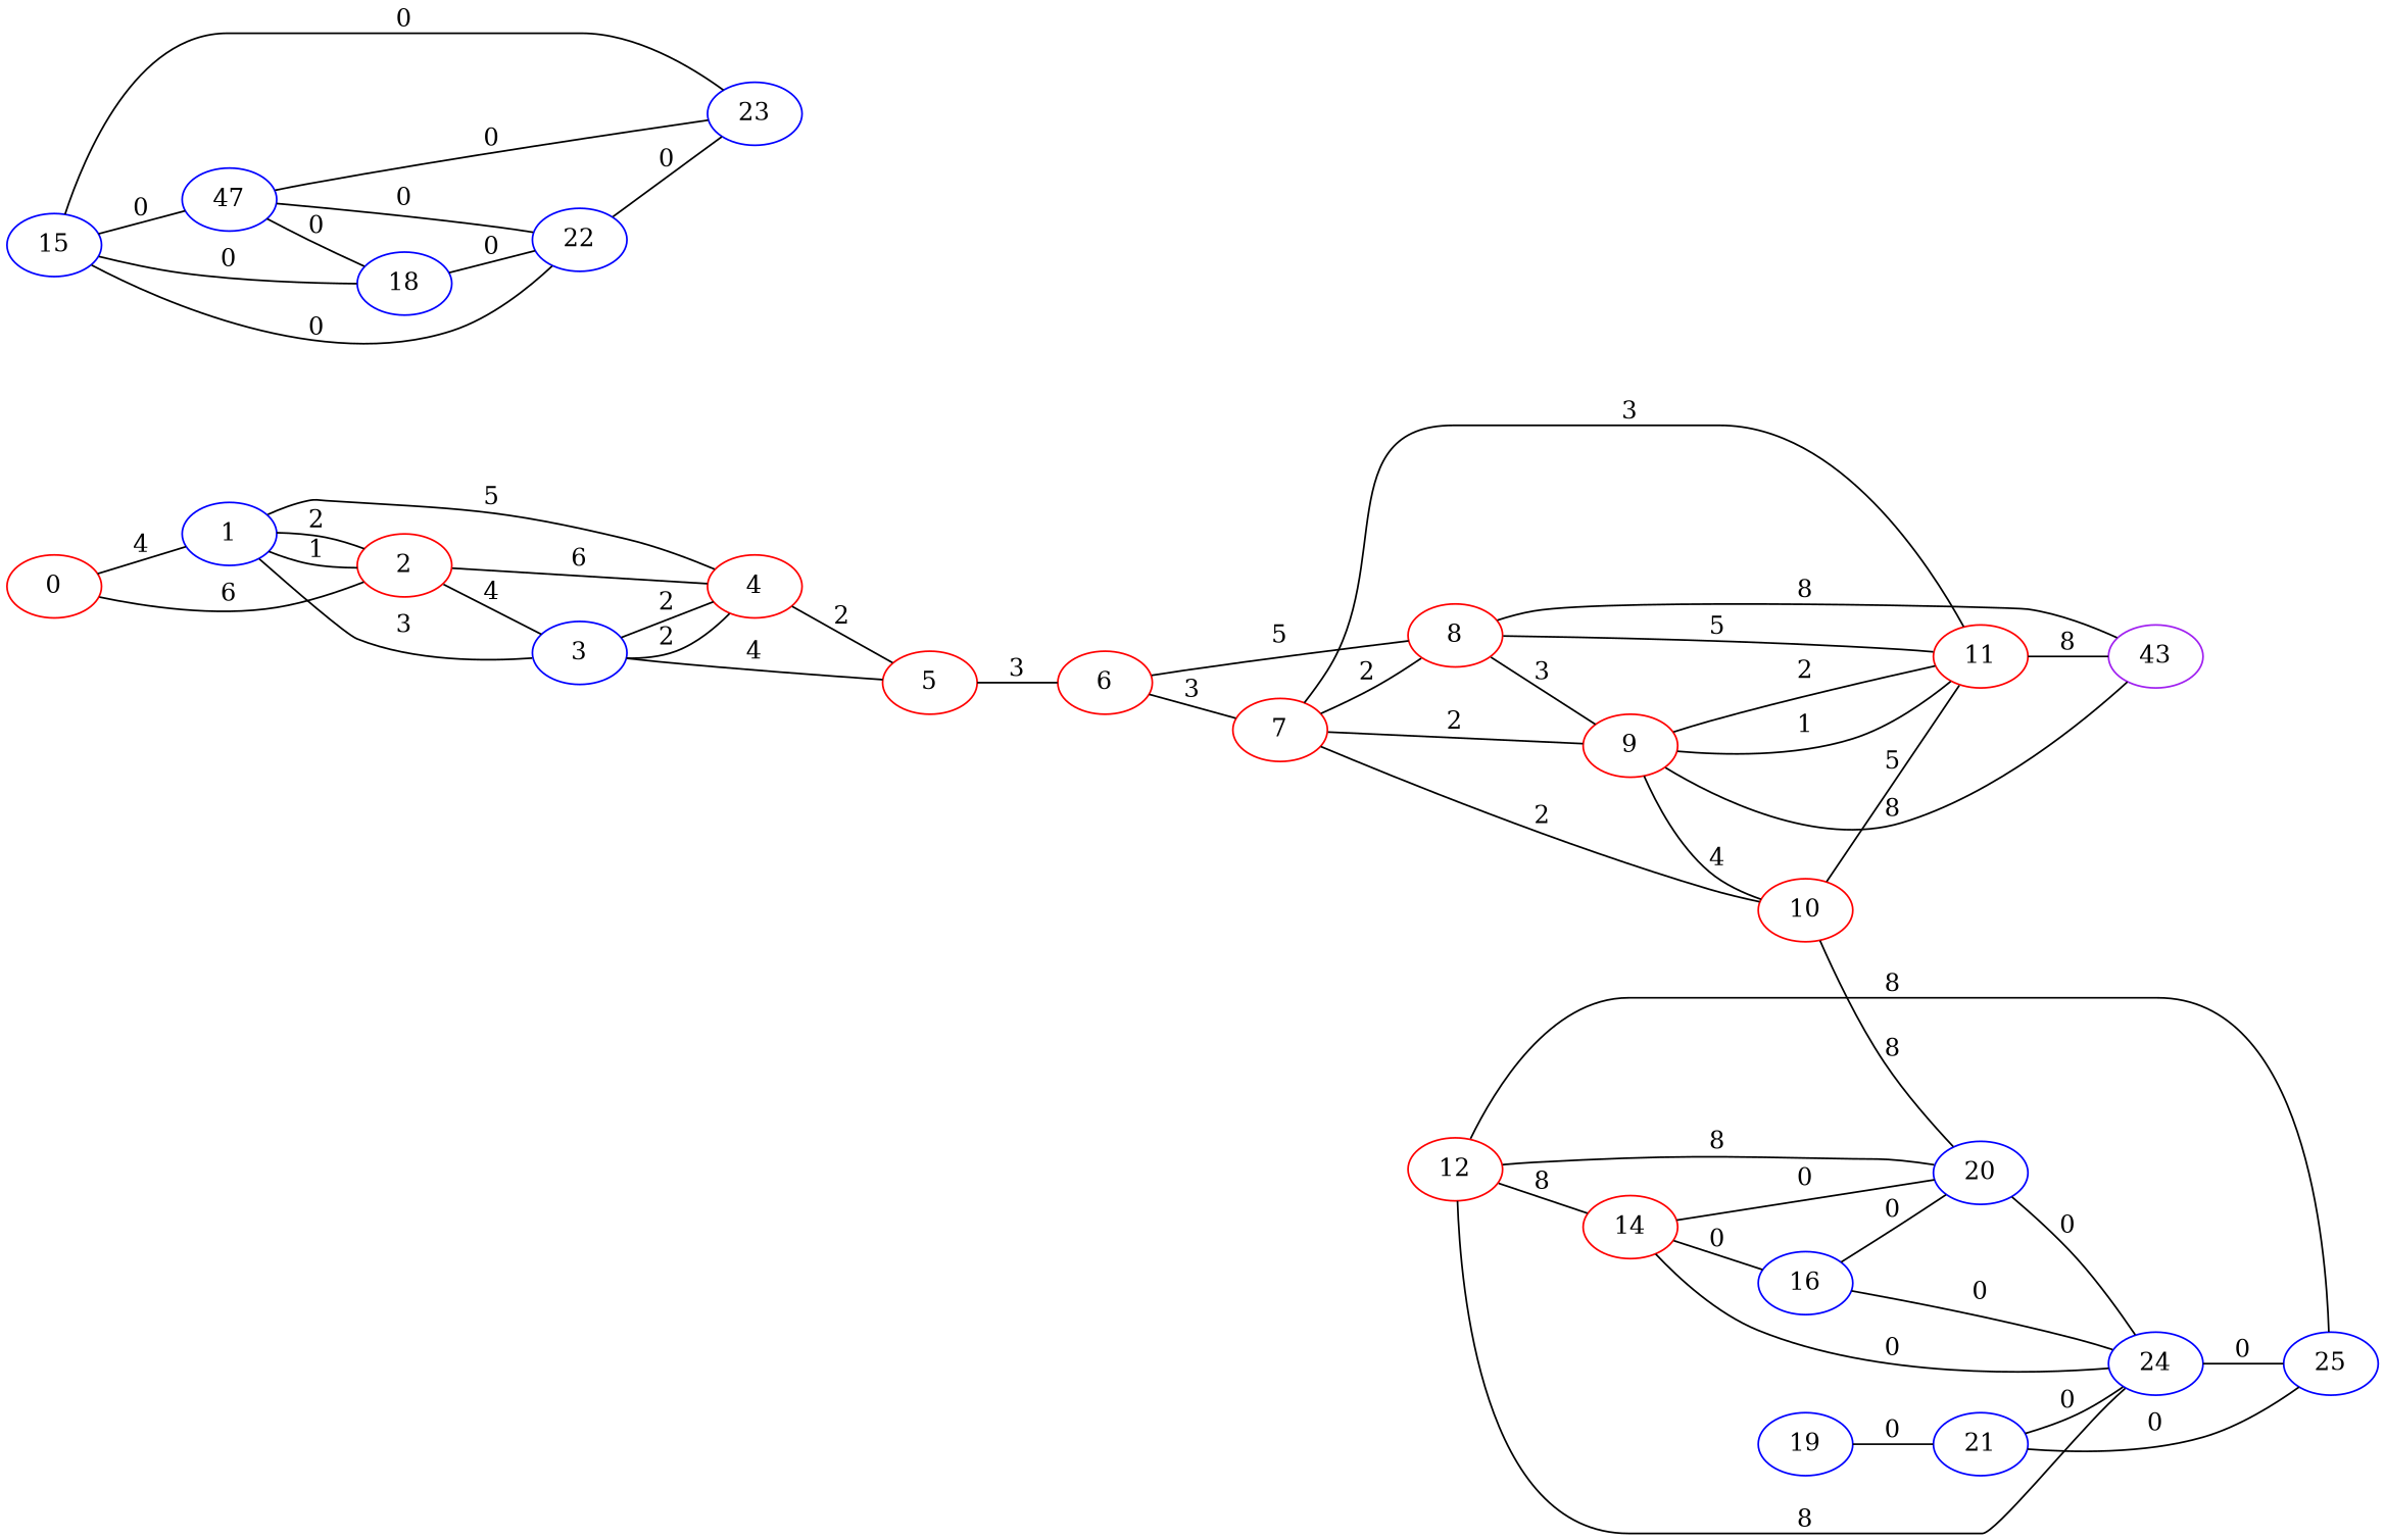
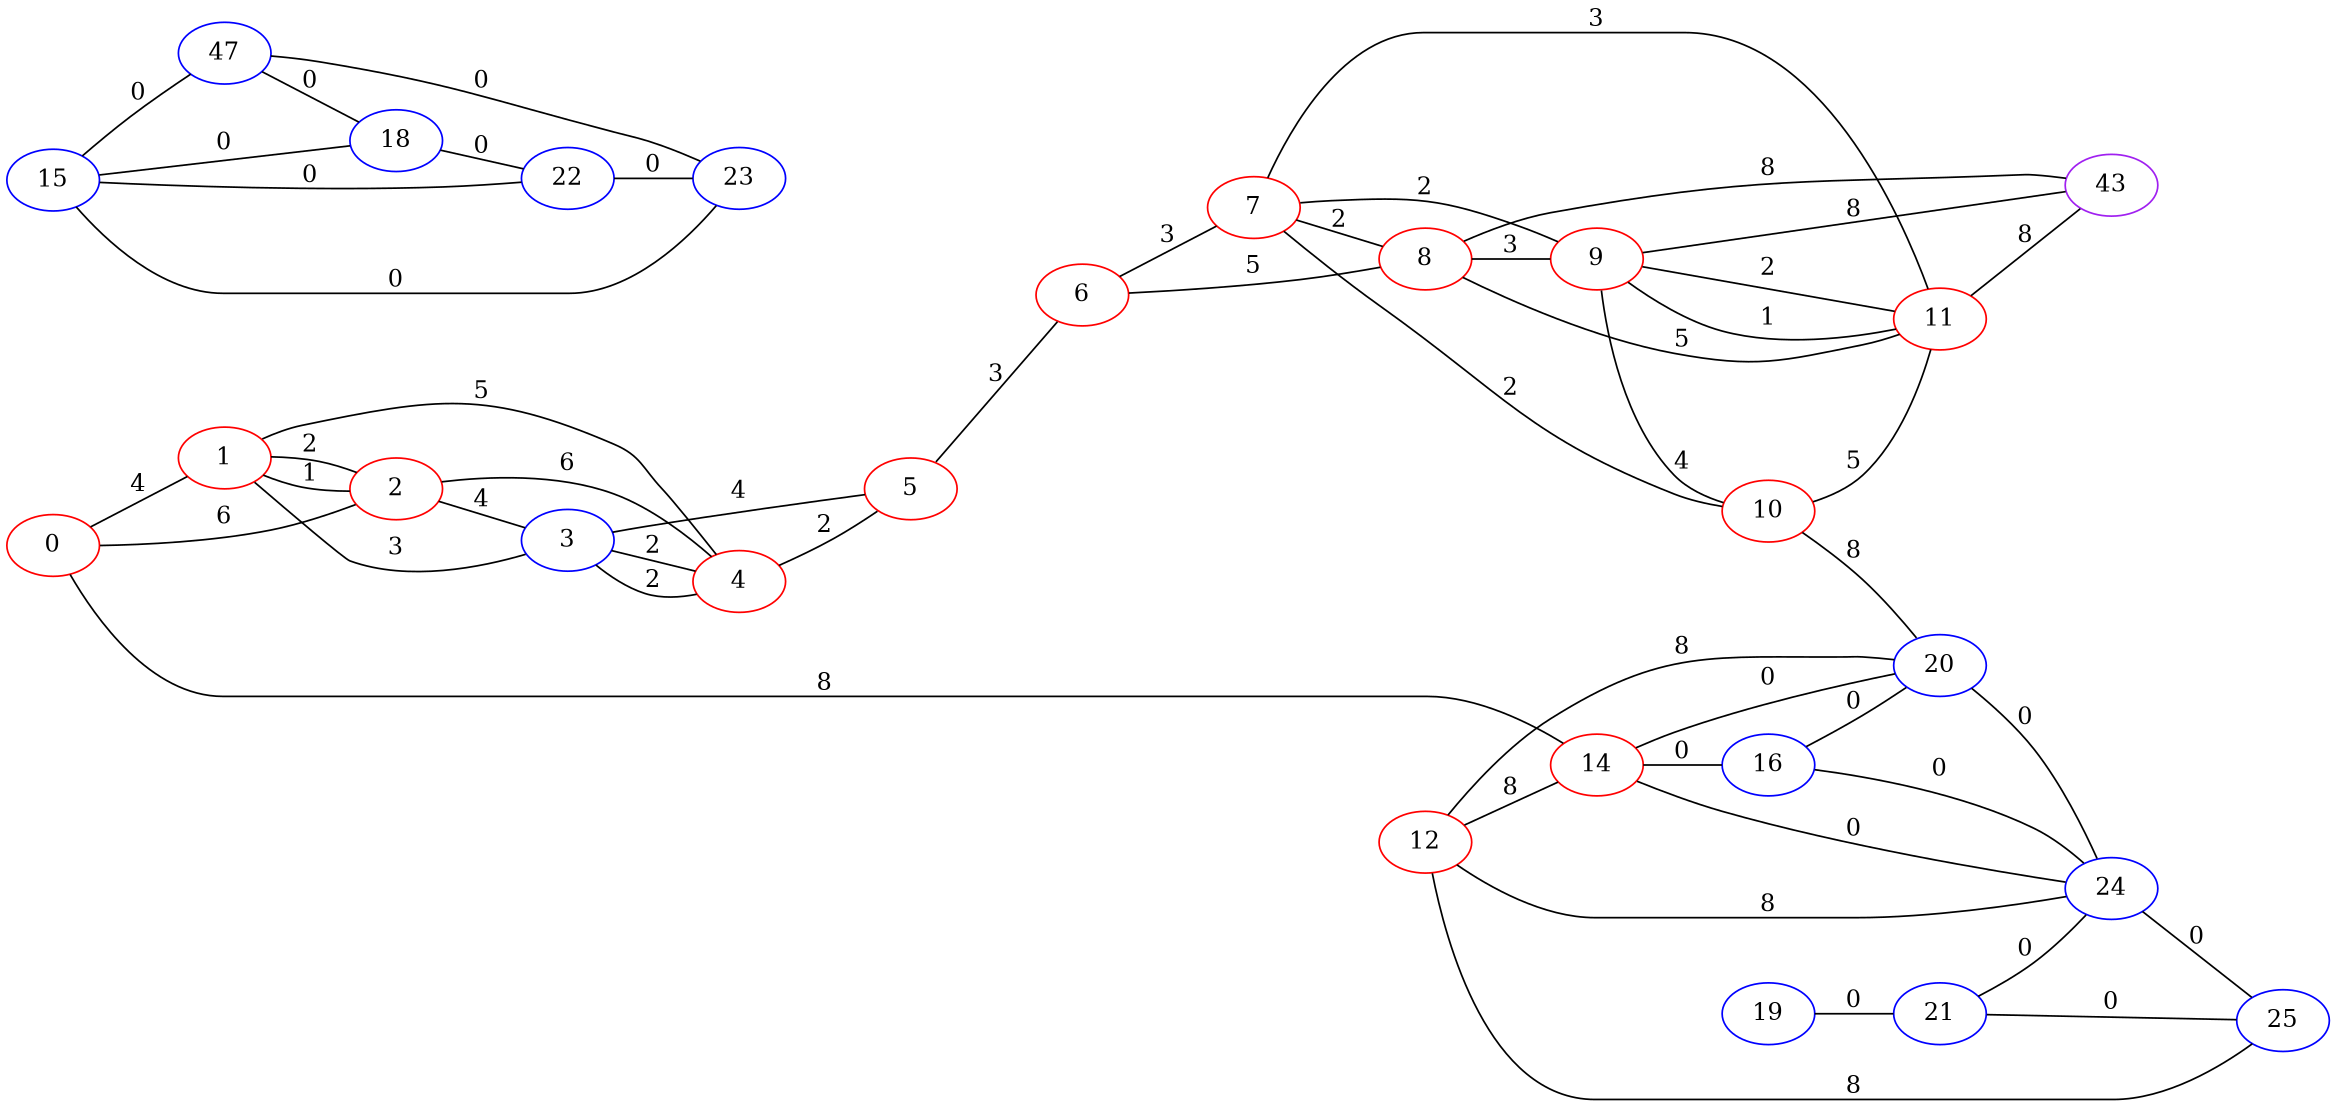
  graph {
    rankdir=LR
    node [color=red weight=1]
    0
-   1 [color=blue]
+   1
    2
    14 [weight=3]
    3 [color=blue]
    4
    20 [color=blue weight=3]
    16 [color=blue weight=3]
    24 [color=blue weight=3]
    5
    6
    7
    8
    9
    10
    11
    n17 [color=purple label=43 weight=4]
    12
    25 [color=blue weight=3]
    15 [color=blue weight=3]
    n21 [color=blue label=47 weight=3]
    18 [color=blue weight=3]
    22 [color=blue weight=3]
    23 [color=blue weight=3]
    19 [color=blue weight=3]
    21 [color=blue weight=3]
    0 -- 1 [label=4]
    0 -- 2 [label=6]
+   0 -- 14 [label=8]
    1 -- 2 [label=1]
    1 -- 2 [label=2]
    1 -- 3 [label=3]
    1 -- 4 [label=5]
    2 -- 3 [label=4]
    2 -- 4 [label=6]
    14 -- 20 [label=0]
    14 -- 16 [label=0]
    14 -- 24 [label=0]
    3 -- 4 [label=2]
    3 -- 4 [label=2]
    3 -- 5 [label=4]
    4 -- 5 [label=2]
    20 -- 24 [label=0]
    16 -- 20 [label=0]
    16 -- 24 [label=0]
    24 -- 25 [label=0]
    5 -- 6 [label=3]
    6 -- 7 [label=3]
    6 -- 8 [label=5]
    7 -- 8 [label=2]
    7 -- 9 [label=2]
    7 -- 10 [label=2]
    7 -- 11 [label=3]
    8 -- 9 [label=3]
    8 -- 11 [label=5]
    8 -- n17 [label=8]
    9 -- 10 [label=4]
    9 -- 11 [label=2]
    9 -- 11 [label=1]
    9 -- n17 [label=8]
    10 -- 20 [label=8]
    10 -- 11 [label=5]
    11 -- n17 [label=8]
    12 -- 14 [label=8]
    12 -- 20 [label=8]
    12 -- 24 [label=8]
    12 -- 25 [label=8]
    15 -- n21 [label=0]
    15 -- 18 [label=0]
    15 -- 22 [label=0]
    15 -- 23 [label=0]
    n21 -- 18 [label=0]
-   n21 -- 22 [label=0]
    n21 -- 23 [label=0]
    18 -- 22 [label=0]
    22 -- 23 [label=0]
    19 -- 21 [label=0]
    21 -- 24 [label=0]
    21 -- 25 [label=0]
  }
